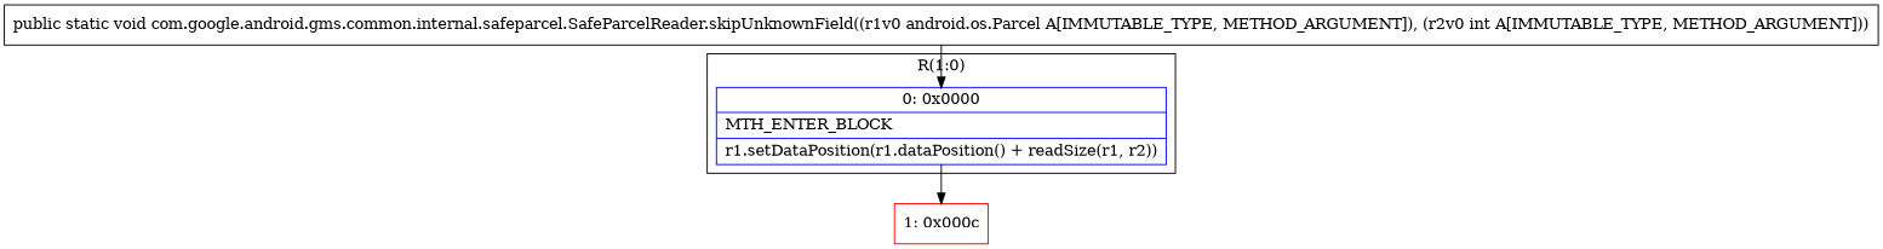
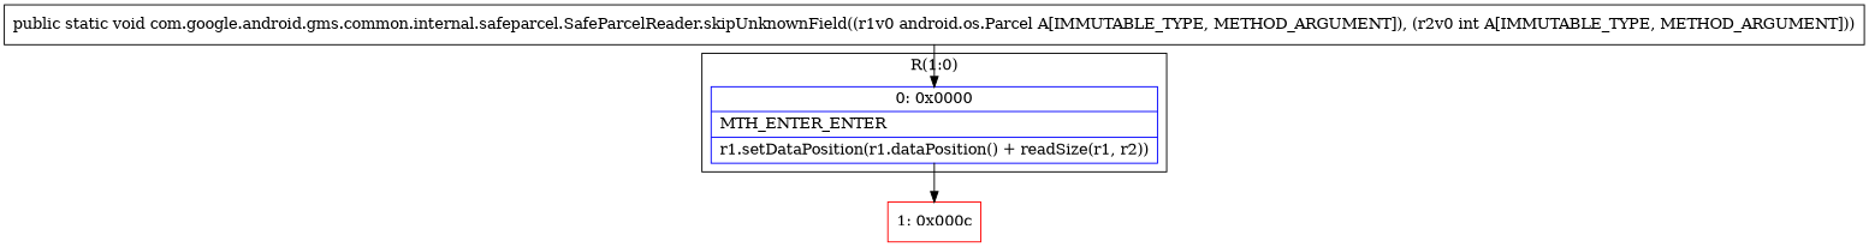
  digraph {
    node [shape=record]
    edge [style=solid]
-   n1 [color=blue label="{0\:\ 0x0000|MTH_ENTER_BLOCK\l|r1.setDataPosition(r1.dataPosition() + readSize(r1, r2))\l}"]
+   n1 [color=blue label="{0\:\ 0x0000|MTH_ENTER_ENTER\l|r1.setDataPosition(r1.dataPosition() + readSize(r1, r2))\l}"]
    n2 [color=red label="{1\:\ 0x000c}"]
    n3 [label="{public static void com.google.android.gms.common.internal.safeparcel.SafeParcelReader.skipUnknownField((r1v0 android.os.Parcel A[IMMUTABLE_TYPE, METHOD_ARGUMENT]), (r2v0 int A[IMMUTABLE_TYPE, METHOD_ARGUMENT])) }"]
    subgraph cluster_1 {
      label="R(1:0)"
      n1
    }
    n1 -> n2
    n3 -> n1
  }
